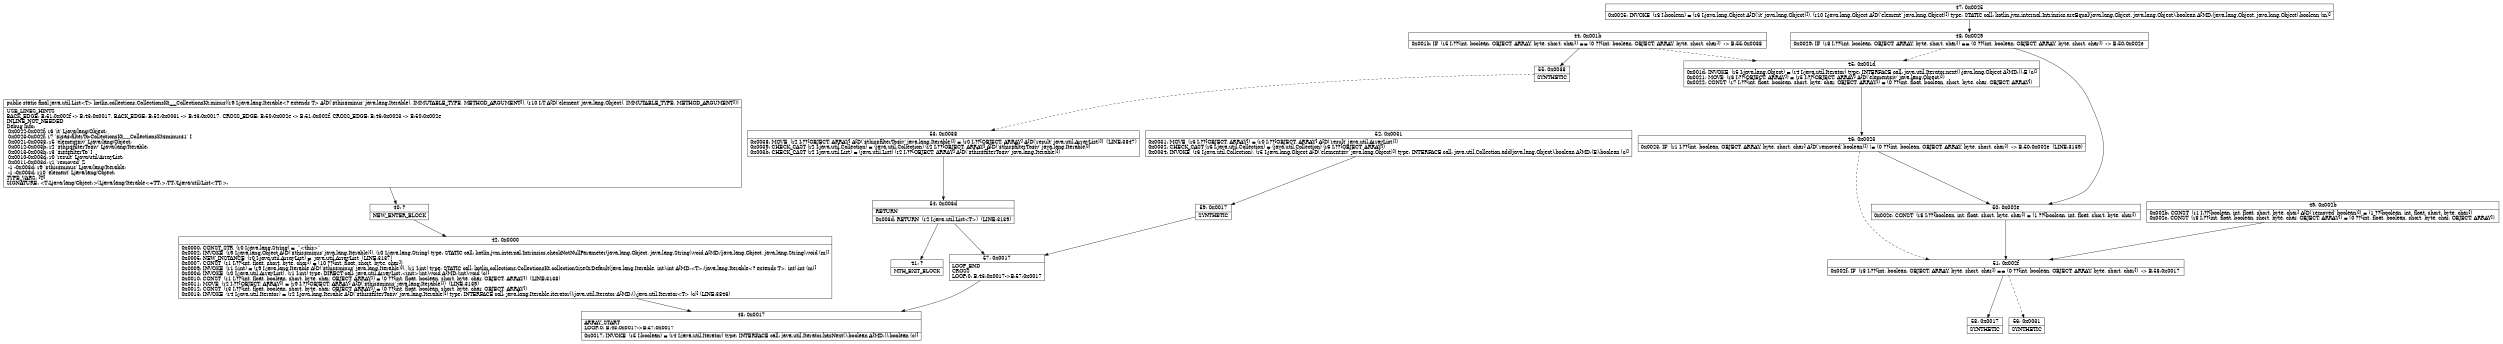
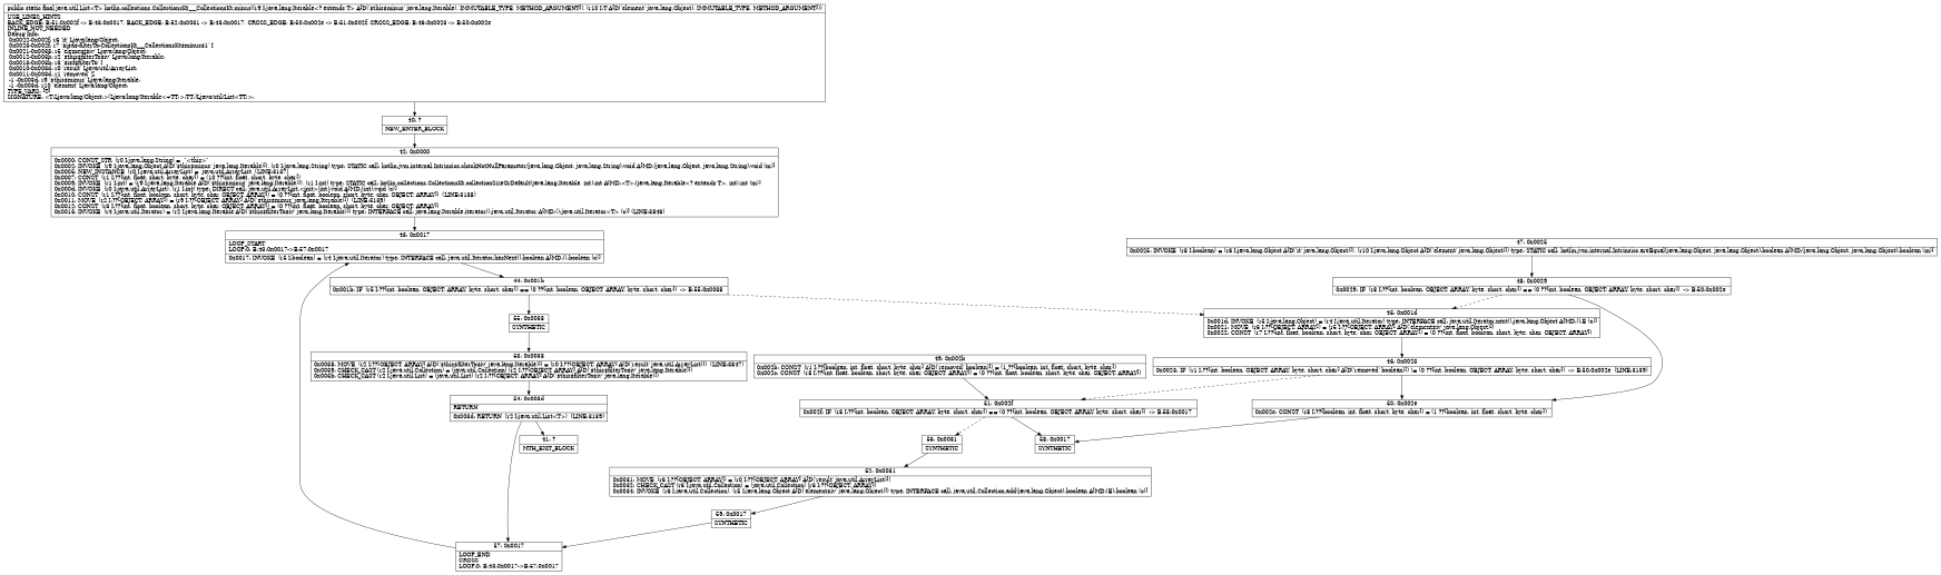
  digraph {
    node [shape=record]
    n1 [label="{40\:\ ?|NEW_ENTER_BLOCK\l}"]
    n2 [label="{42\:\ 0x0000|0x0000: CONST_STR  (r0 I:java.lang.String) =  \"\<this\>\" \l0x0002: INVOKE  (r9 I:java.lang.Object A[D('$this$minus' java.lang.Iterable)]), (r0 I:java.lang.String) type: STATIC call: kotlin.jvm.internal.Intrinsics.checkNotNullParameter(java.lang.Object, java.lang.String):void A[MD:(java.lang.Object, java.lang.String):void (m)]\l0x0005: NEW_INSTANCE  (r0 I:java.util.ArrayList) =  java.util.ArrayList  (LINE:3137)\l0x0007: CONST  (r1 I:??[int, float, short, byte, char]) = (10 ??[int, float, short, byte, char]) \l0x0009: INVOKE  (r1 I:int) = (r9 I:java.lang.Iterable A[D('$this$minus' java.lang.Iterable)]), (r1 I:int) type: STATIC call: kotlin.collections.CollectionsKt.collectionSizeOrDefault(java.lang.Iterable, int):int A[MD:\<T\>:(java.lang.Iterable\<? extends T\>, int):int (m)]\l0x000d: INVOKE  (r0 I:java.util.ArrayList), (r1 I:int) type: DIRECT call: java.util.ArrayList.\<init\>(int):void A[MD:(int):void (c)]\l0x0010: CONST  (r1 I:??[int, float, boolean, short, byte, char, OBJECT, ARRAY]) = (0 ??[int, float, boolean, short, byte, char, OBJECT, ARRAY])  (LINE:3138)\l0x0011: MOVE  (r2 I:??[OBJECT, ARRAY]) = (r9 I:??[OBJECT, ARRAY] A[D('$this$minus' java.lang.Iterable)])  (LINE:3139)\l0x0012: CONST  (r3 I:??[int, float, boolean, short, byte, char, OBJECT, ARRAY]) = (0 ??[int, float, boolean, short, byte, char, OBJECT, ARRAY]) \l0x0013: INVOKE  (r4 I:java.util.Iterator) = (r2 I:java.lang.Iterable A[D('$this$filterTo$iv' java.lang.Iterable)]) type: INTERFACE call: java.lang.Iterable.iterator():java.util.Iterator A[MD:():java.util.Iterator\<T\> (c)] (LINE:3846)\l}"]
-   n3 [label="{43\:\ 0x0017|ARRAY_START\lLOOP:0: B:43:0x0017\-\>B:57:0x0017\l|0x0017: INVOKE  (r5 I:boolean) = (r4 I:java.util.Iterator) type: INTERFACE call: java.util.Iterator.hasNext():boolean A[MD:():boolean (c)]\l}"]
+   n3 [label="{43\:\ 0x0017|LOOP_START\lLOOP:0: B:43:0x0017\-\>B:57:0x0017\l|0x0017: INVOKE  (r5 I:boolean) = (r4 I:java.util.Iterator) type: INTERFACE call: java.util.Iterator.hasNext():boolean A[MD:():boolean (c)]\l}"]
    n4 [label="{44\:\ 0x001b|0x001b: IF  (r5 I:??[int, boolean, OBJECT, ARRAY, byte, short, char]) == (0 ??[int, boolean, OBJECT, ARRAY, byte, short, char])  \-\> B:55:0x0038 \l}"]
    n5 [label="{45\:\ 0x001d|0x001d: INVOKE  (r5 I:java.lang.Object) = (r4 I:java.util.Iterator) type: INTERFACE call: java.util.Iterator.next():java.lang.Object A[MD:():E (c)]\l0x0021: MOVE  (r6 I:??[OBJECT, ARRAY]) = (r5 I:??[OBJECT, ARRAY] A[D('element$iv' java.lang.Object)]) \l0x0022: CONST  (r7 I:??[int, float, boolean, short, byte, char, OBJECT, ARRAY]) = (0 ??[int, float, boolean, short, byte, char, OBJECT, ARRAY]) \l}"]
    n6 [label="{55\:\ 0x0038|SYNTHETIC\l}"]
    n7 [label="{46\:\ 0x0023|0x0023: IF  (r1 I:??[int, boolean, OBJECT, ARRAY, byte, short, char] A[D('removed' boolean)]) != (0 ??[int, boolean, OBJECT, ARRAY, byte, short, char])  \-\> B:50:0x002e  (LINE:3139)\l}"]
    n8 [label="{53\:\ 0x0038|0x0038: MOVE  (r2 I:??[OBJECT, ARRAY] A[D('$this$filterTo$iv' java.lang.Iterable)]) = (r0 I:??[OBJECT, ARRAY] A[D('result' java.util.ArrayList)])  (LINE:3847)\l0x0039: CHECK_CAST (r2 I:java.util.Collection) = (java.util.Collection) (r2 I:??[OBJECT, ARRAY] A[D('$this$filterTo$iv' java.lang.Iterable)]) \l0x003b: CHECK_CAST (r2 I:java.util.List) = (java.util.List) (r2 I:??[OBJECT, ARRAY] A[D('$this$filterTo$iv' java.lang.Iterable)]) \l}"]
    n9 [label="{50\:\ 0x002e|0x002e: CONST  (r8 I:??[boolean, int, float, short, byte, char]) = (1 ??[boolean, int, float, short, byte, char]) \l}"]
    n10 [label="{51\:\ 0x002f|0x002f: IF  (r8 I:??[int, boolean, OBJECT, ARRAY, byte, short, char]) == (0 ??[int, boolean, OBJECT, ARRAY, byte, short, char])  \-\> B:58:0x0017 \l}"]
    n11 [label="{47\:\ 0x0025|0x0025: INVOKE  (r8 I:boolean) = (r6 I:java.lang.Object A[D('it' java.lang.Object)]), (r10 I:java.lang.Object A[D('element' java.lang.Object)]) type: STATIC call: kotlin.jvm.internal.Intrinsics.areEqual(java.lang.Object, java.lang.Object):boolean A[MD:(java.lang.Object, java.lang.Object):boolean (m)]\l}"]
    n12 [label="{48\:\ 0x0029|0x0029: IF  (r8 I:??[int, boolean, OBJECT, ARRAY, byte, short, char]) == (0 ??[int, boolean, OBJECT, ARRAY, byte, short, char])  \-\> B:50:0x002e \l}"]
    n13 [label="{49\:\ 0x002b|0x002b: CONST  (r1 I:??[boolean, int, float, short, byte, char] A[D('removed' boolean)]) = (1 ??[boolean, int, float, short, byte, char]) \l0x002c: CONST  (r8 I:??[int, float, boolean, short, byte, char, OBJECT, ARRAY]) = (0 ??[int, float, boolean, short, byte, char, OBJECT, ARRAY]) \l}"]
    n14 [label="{56\:\ 0x0031|SYNTHETIC\l}"]
    n15 [label="{58\:\ 0x0017|SYNTHETIC\l}"]
    n16 [label="{52\:\ 0x0031|0x0031: MOVE  (r6 I:??[OBJECT, ARRAY]) = (r0 I:??[OBJECT, ARRAY] A[D('result' java.util.ArrayList)]) \l0x0032: CHECK_CAST (r6 I:java.util.Collection) = (java.util.Collection) (r6 I:??[OBJECT, ARRAY]) \l0x0034: INVOKE  (r6 I:java.util.Collection), (r5 I:java.lang.Object A[D('element$iv' java.lang.Object)]) type: INTERFACE call: java.util.Collection.add(java.lang.Object):boolean A[MD:(E):boolean (c)]\l}"]
    n17 [label="{59\:\ 0x0017|SYNTHETIC\l}"]
    n18 [label="{57\:\ 0x0017|LOOP_END\lCROSS\lLOOP:0: B:43:0x0017\-\>B:57:0x0017\l}"]
    n19 [label="{54\:\ 0x003d|RETURN\l|0x003d: RETURN  (r2 I:java.util.List\<T\>)  (LINE:3139)\l}"]
    n20 [label="{41\:\ ?|MTH_EXIT_BLOCK\l}"]
    n21 [label="{public static final java.util.List\<T\> kotlin.collections.CollectionsKt___CollectionsKt.minus((r9 I:java.lang.Iterable\<? extends T\> A[D('$this$minus' java.lang.Iterable), IMMUTABLE_TYPE, METHOD_ARGUMENT]), (r10 I:T A[D('element' java.lang.Object), IMMUTABLE_TYPE, METHOD_ARGUMENT]))  | USE_LINES_HINTS\lBACK_EDGE: B:51:0x002f \-\> B:43:0x0017, BACK_EDGE: B:52:0x0031 \-\> B:43:0x0017, CROSS_EDGE: B:50:0x002e \-\> B:51:0x002f, CROSS_EDGE: B:46:0x0023 \-\> B:50:0x002e\lINLINE_NOT_NEEDED\lDebug Info:\l  0x0022\-0x002f: r6 'it' Ljava\/lang\/Object;\l  0x0023\-0x002f: r7 '$i$a$\-filterTo\-CollectionsKt___CollectionsKt$minus$1' I\l  0x0021\-0x0038: r5 'element$iv' Ljava\/lang\/Object;\l  0x0012\-0x003b: r2 '$this$filterTo$iv' Ljava\/lang\/Iterable;\l  0x0013\-0x003b: r3 '$i$f$filterTo' I\l  0x0010\-0x003d: r0 'result' Ljava\/util\/ArrayList;\l  0x0011\-0x003d: r1 'removed' Z\l  \-1 \-0x003d: r9 '$this$minus' Ljava\/lang\/Iterable;\l  \-1 \-0x003d: r10 'element' Ljava\/lang\/Object;\lTYPE_VARS: [T]\lSIGNATURE: \<T:Ljava\/lang\/Object;\>(Ljava\/lang\/Iterable\<+TT;\>;TT;)Ljava\/util\/List\<TT;\>;\l}"]
    n1 -> n2
    n2 -> n3
+   n3 -> n4
    n4 -> n5 [style=dashed]
    n4 -> n6
    n5 -> n7
-   n6 -> n8 [style=dashed]
+   n6 -> n8
    n7 -> n9
    n7 -> n10 [style=dashed]
    n8 -> n19
-   n9 -> n10
+   n9 -> n15
    n10 -> n14 [style=dashed]
    n10 -> n15
    n11 -> n12
    n12 -> n5 [style=dashed]
    n12 -> n9
    n13 -> n10
+   n14 -> n16
    n16 -> n17
    n17 -> n18
    n18 -> n3
    n19 -> n18
    n19 -> n20
    n21 -> n1
  }
